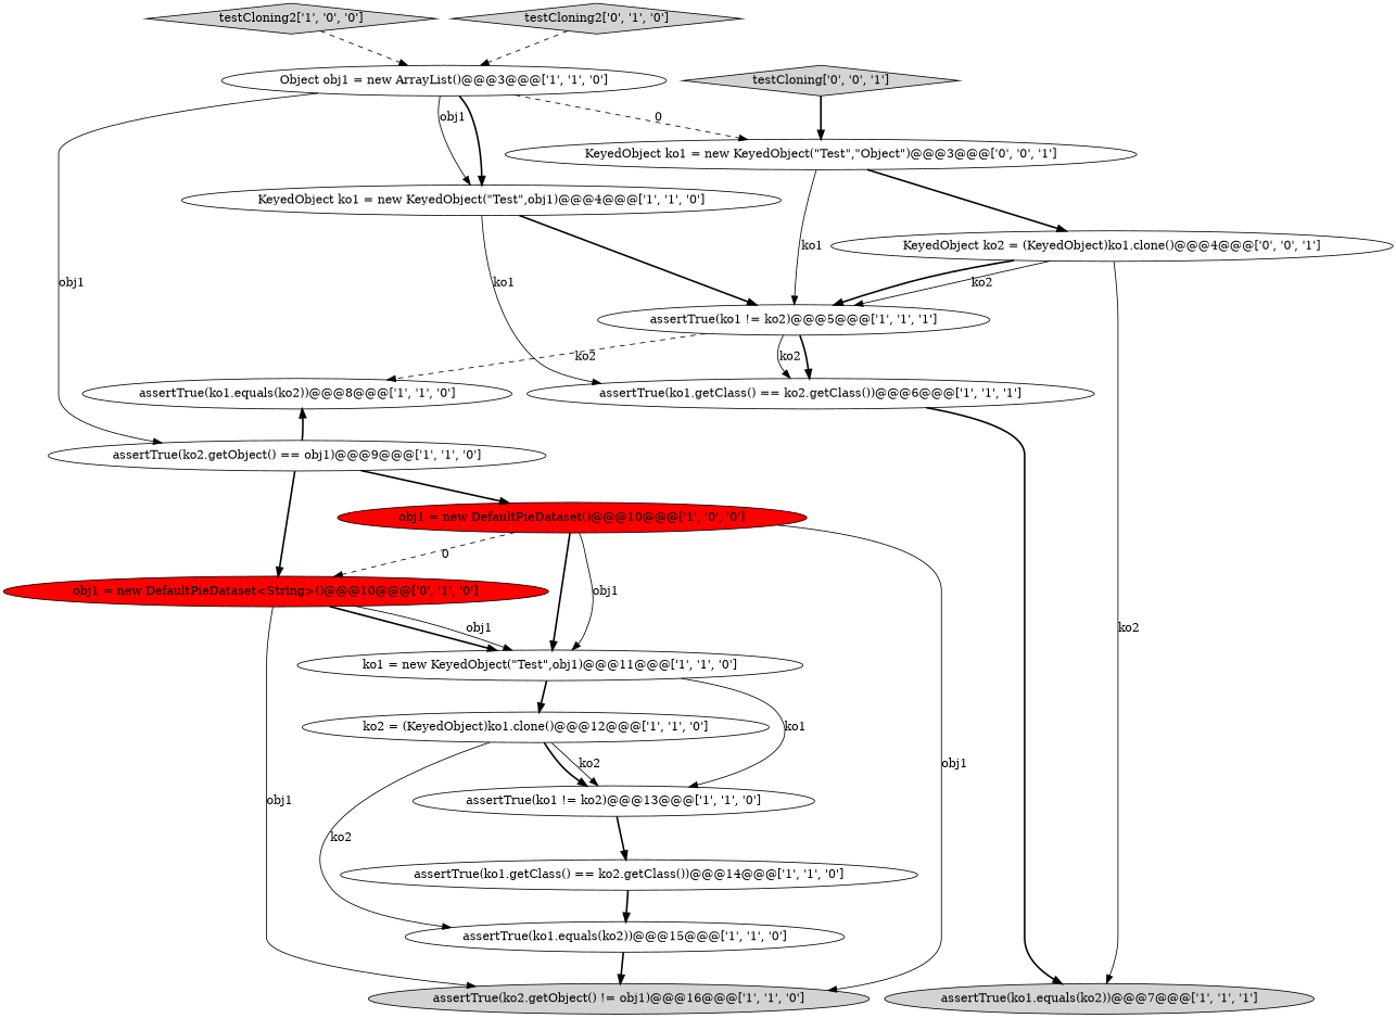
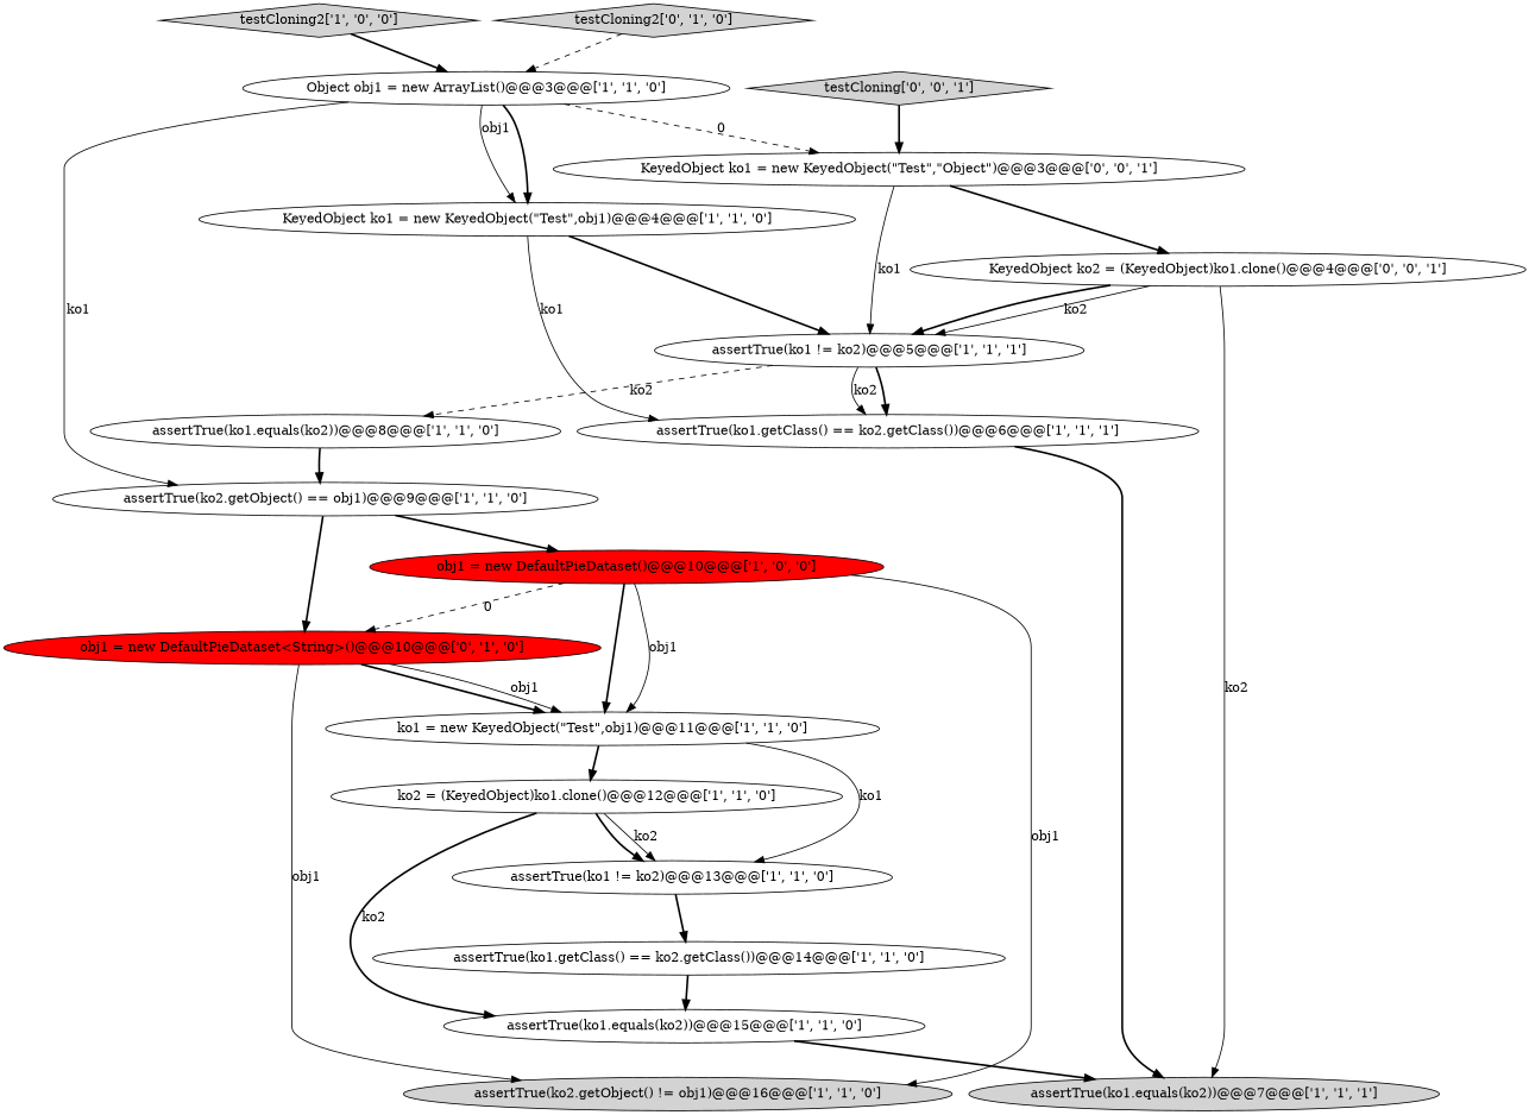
  digraph {
    node [fillcolor=white shape=ellipse style=filled]
    edge [style=bold]
    n1 [label="assertTrue(ko1.equals(ko2))@@@8@@@['1', '1', '0']"]
    n2 [label="assertTrue(ko2.getObject() == obj1)@@@9@@@['1', '1', '0']"]
    n3 [fillcolor=red label="obj1 = new DefaultPieDataset()@@@10@@@['1', '0', '0']"]
    n4 [fillcolor=red label="obj1 = new DefaultPieDataset<String>()@@@10@@@['0', '1', '0']"]
    n5 [label="ko1 = new KeyedObject(\"Test\",obj1)@@@11@@@['1', '1', '0']"]
    n6 [fillcolor=lightgray label="assertTrue(ko2.getObject() != obj1)@@@16@@@['1', '1', '0']"]
    n7 [label="assertTrue(ko1 != ko2)@@@13@@@['1', '1', '0']"]
    n8 [label="ko2 = (KeyedObject)ko1.clone()@@@12@@@['1', '1', '0']"]
    n9 [label="assertTrue(ko1.getClass() == ko2.getClass())@@@14@@@['1', '1', '0']"]
    n10 [label="assertTrue(ko1.equals(ko2))@@@15@@@['1', '1', '0']"]
    n11 [fillcolor=lightgray label="assertTrue(ko1.equals(ko2))@@@7@@@['1', '1', '1']"]
    n12 [label="Object obj1 = new ArrayList()@@@3@@@['1', '1', '0']"]
    n13 [label="KeyedObject ko1 = new KeyedObject(\"Test\",\"Object\")@@@3@@@['0', '0', '1']"]
    n14 [label="KeyedObject ko1 = new KeyedObject(\"Test\",obj1)@@@4@@@['1', '1', '0']"]
    n15 [label="assertTrue(ko1 != ko2)@@@5@@@['1', '1', '1']"]
    n16 [label="KeyedObject ko2 = (KeyedObject)ko1.clone()@@@4@@@['0', '0', '1']"]
    n17 [label="assertTrue(ko1.getClass() == ko2.getClass())@@@6@@@['1', '1', '1']"]
    n18 [fillcolor=lightgray label="testCloning['0', '0', '1']" shape=diamond]
    n19 [fillcolor=lightgray label="testCloning2['1', '0', '0']" shape=diamond]
    n20 [fillcolor=lightgray label="testCloning2['0', '1', '0']" shape=diamond]
-   n2 -> n1
+   n1 -> n2
    n2 -> n3
    n2 -> n4
    n3 -> n4 [label=0 style=dashed]
    n3 -> n5 [label=obj1 style=solid]
    n3 -> n5
    n3 -> n6 [label=obj1 style=solid]
    n4 -> n5
    n4 -> n5 [label=obj1 style=solid]
    n4 -> n6 [label=obj1 style=solid]
    n5 -> n7 [label=ko1 style=solid]
    n5 -> n8
    n7 -> n9
    n8 -> n7 [label=ko2 style=solid]
    n8 -> n7
-   n8 -> n10 [label=ko2 style=solid]
+   n8 -> n10 [label=ko2]
    n9 -> n10
-   n10 -> n6
-   n12 -> n2 [label=obj1 style=solid]
+   n10 -> n11
+   n12 -> n2 [label=ko1 style=solid]
    n12 -> n13 [label=0 style=dashed]
    n12 -> n14
    n12 -> n14 [label=obj1 style=solid]
    n13 -> n15 [label=ko1 style=solid]
    n13 -> n16
    n14 -> n15
    n14 -> n17 [label=ko1 style=solid]
    n15 -> n1 [label=ko2 style=dashed]
    n15 -> n17
    n15 -> n17 [label=ko2 style=solid]
    n16 -> n11 [label=ko2 style=solid]
    n16 -> n15 [label=ko2 style=solid]
    n16 -> n15
    n17 -> n11
    n18 -> n13
-   n19 -> n12 [style=dashed]
+   n19 -> n12
    n20 -> n12 [style=dashed]
  }
